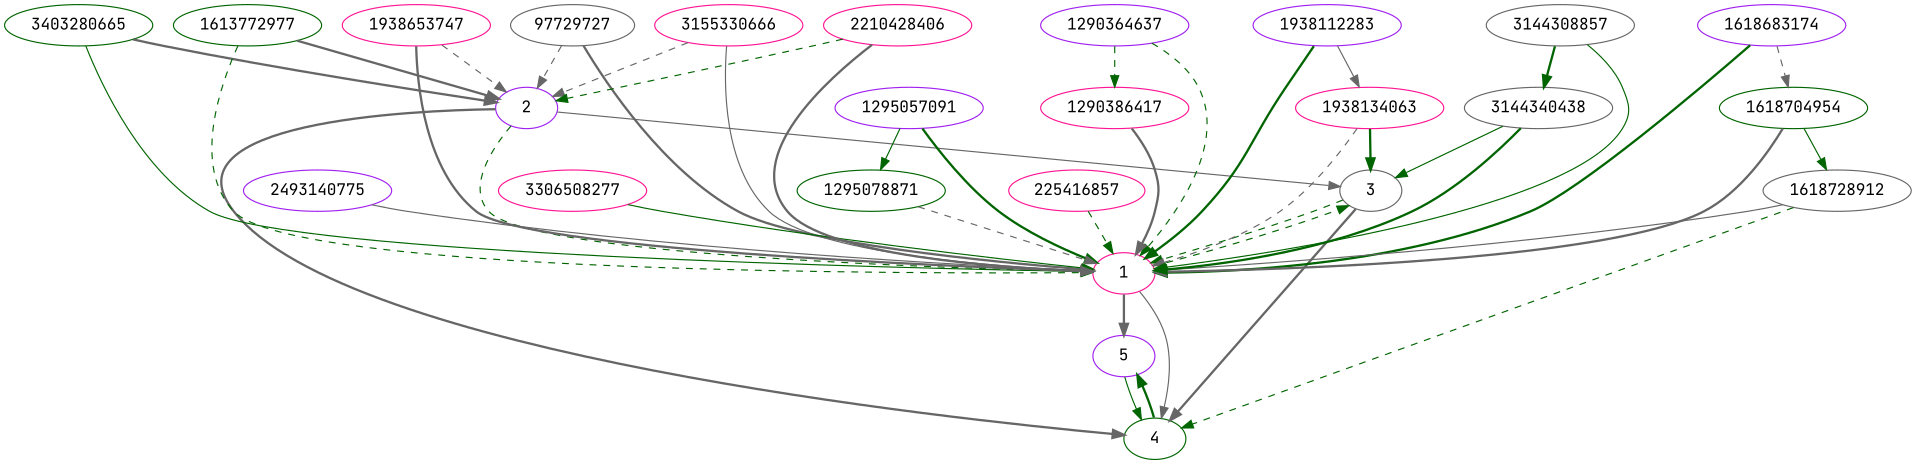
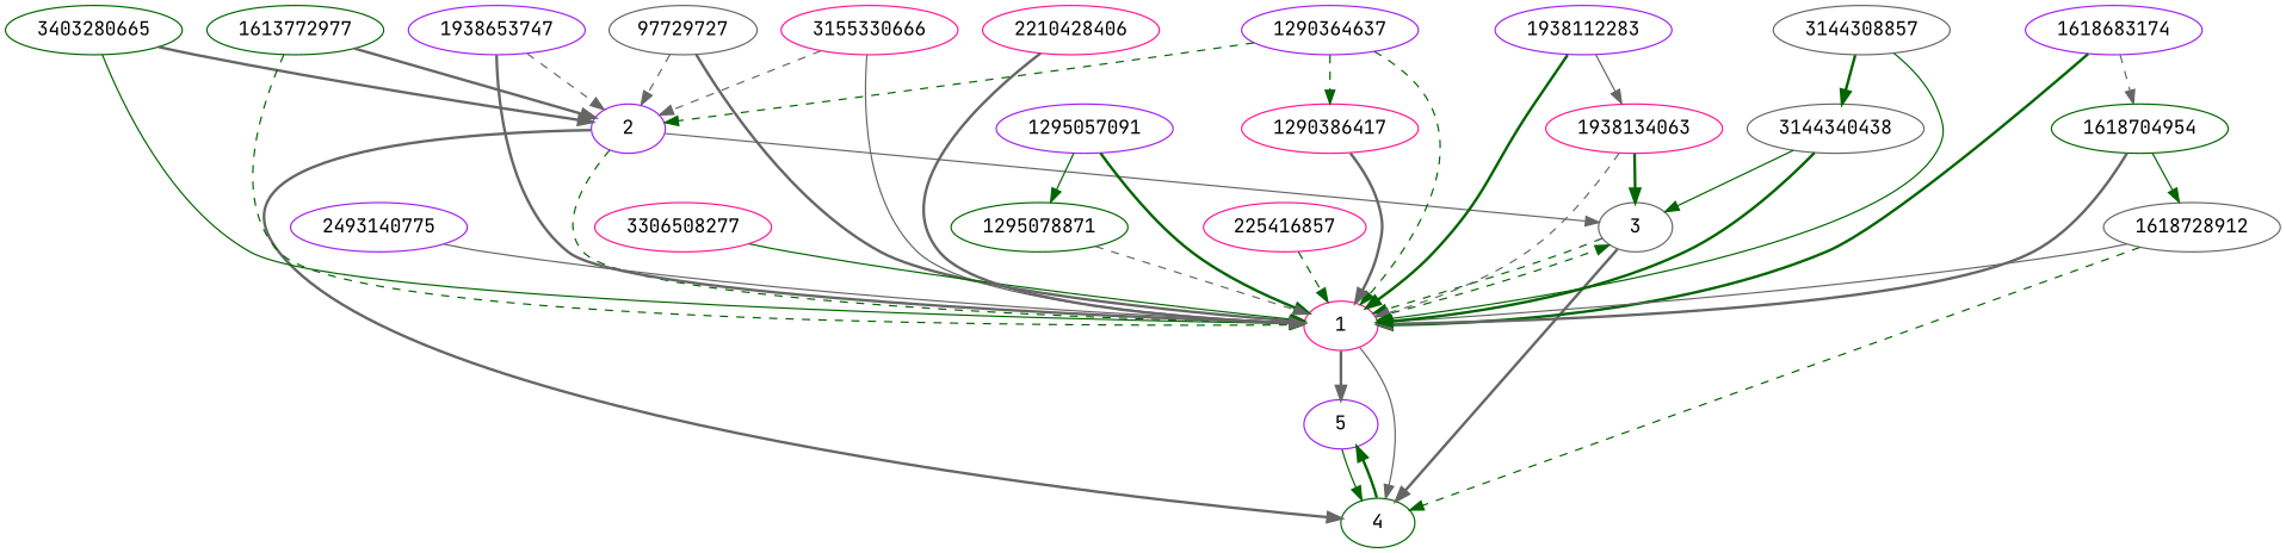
  strict digraph {
    fontname="JetBrains Mono"
    node [color=deeppink fontname="JetBrains Mono"]
    edge [color=darkgreen fontname="JetBrains Mono" style=bold]
    3 [color=gray40]
    1
    4 [color=darkgreen]
    5 [color=purple]
    2 [color=purple]
    3403280665 [color=darkgreen]
    225416857
    1938112283 [color=purple]
    1938134063
    1618683174 [color=purple]
    1618704954 [color=darkgreen]
    1618728912 [color=gray40]
    2493140775 [color=purple]
    n14 [color=darkgreen label=1613772977]
-   1938653747
+   1938653747 [color=purple]
    97729727 [color=gray40]
    1295057091 [color=purple]
    1295078871 [color=darkgreen]
    3144340438 [color=gray40]
    1290364637 [color=purple]
    1290386417
    3155330666
    3306508277
    2210428406
    3144308857 [color=gray40]
    3 -> 1 [style=dashed]
    3 -> 4 [color=gray40]
    1 -> 3 [style=dashed]
    1 -> 4 [color=gray40 style=solid]
    1 -> 5 [color=gray40]
    4 -> 5
    5 -> 4 [style=solid]
    2 -> 3 [color=gray40 style=solid]
    2 -> 1 [style=dashed]
    2 -> 4 [color=gray40]
    3403280665 -> 1 [style=solid]
    3403280665 -> 2 [color=gray40]
    225416857 -> 1 [style=dashed]
    1938112283 -> 1
    1938112283 -> 1938134063 [color=gray40 style=solid]
    1938134063 -> 3
    1938134063 -> 1 [color=gray40 style=dashed]
    1618683174 -> 1
    1618683174 -> 1618704954 [color=gray40 style=dashed]
    1618704954 -> 1 [color=gray40]
    1618704954 -> 1618728912 [style=solid]
    1618728912 -> 1 [color=gray40 style=solid]
    1618728912 -> 4 [style=dashed]
    2493140775 -> 1 [color=gray40 style=solid]
    n14 -> 1 [style=dashed]
    n14 -> 2 [color=gray40]
    1938653747 -> 1 [color=gray40]
    1938653747 -> 2 [color=gray40 style=dashed]
    97729727 -> 1 [color=gray40]
    97729727 -> 2 [color=gray40 style=dashed]
    1295057091 -> 1
    1295057091 -> 1295078871 [style=solid]
    1295078871 -> 1 [color=gray40 style=dashed]
    3144340438 -> 3 [style=solid]
    3144340438 -> 1
    1290364637 -> 1 [style=dashed]
    1290364637 -> 1290386417 [style=dashed]
    1290386417 -> 1 [color=gray40]
    3155330666 -> 1 [color=gray40 style=solid]
    3155330666 -> 2 [color=gray40 style=dashed]
    3306508277 -> 1 [style=solid]
    2210428406 -> 1 [color=gray40]
-   2210428406 -> 2 [style=dashed]
+   1290364637 -> 2 [style=dashed]
    3144308857 -> 1 [style=solid]
    3144308857 -> 3144340438
  }
